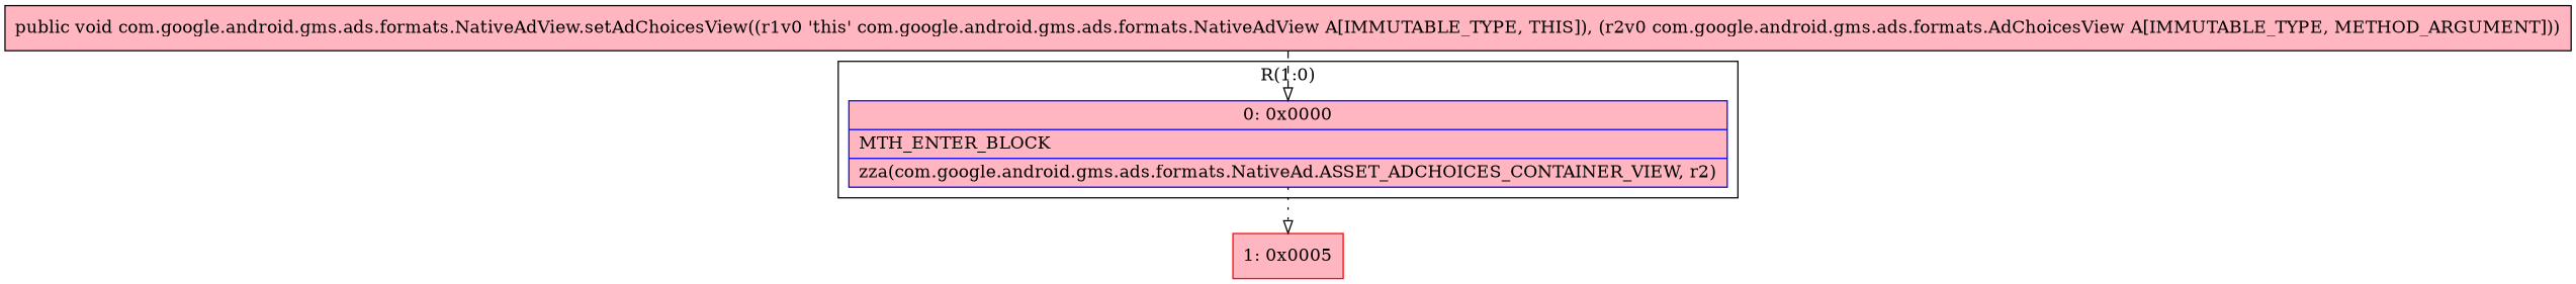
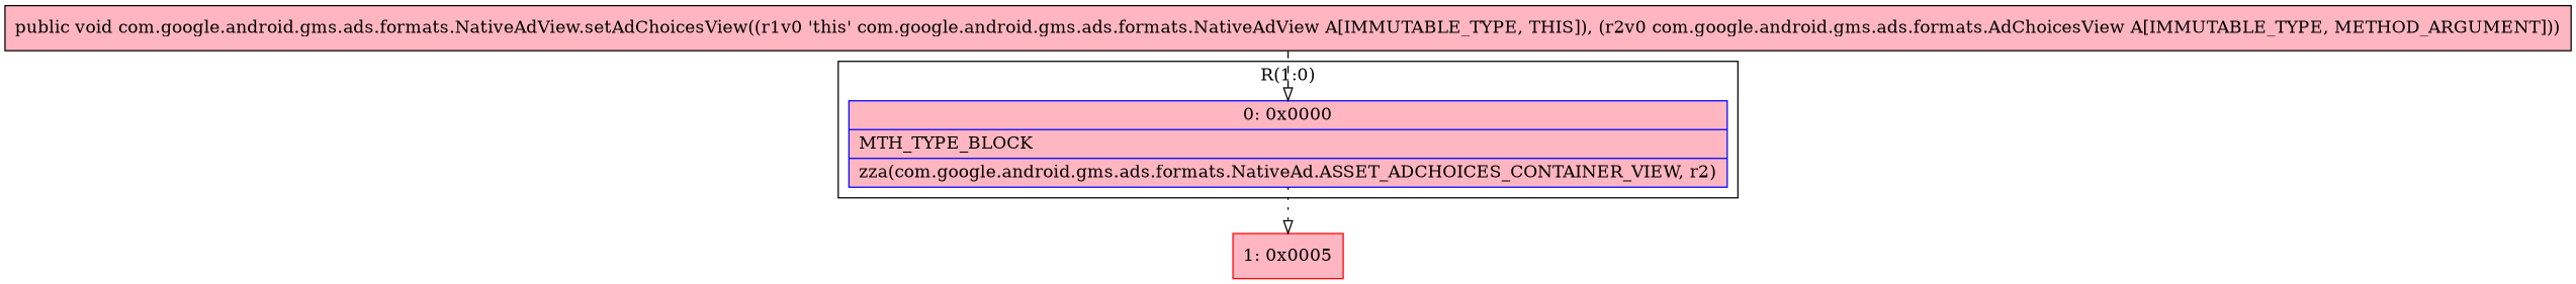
  digraph {
    node [shape=record style=filled fillcolor=lightpink]
    edge [arrowhead=onormal]
-   n1 [color=blue label="{0\:\ 0x0000|MTH_ENTER_BLOCK\l|zza(com.google.android.gms.ads.formats.NativeAd.ASSET_ADCHOICES_CONTAINER_VIEW, r2)\l}"]
+   n1 [color=blue label="{0\:\ 0x0000|MTH_TYPE_BLOCK\l|zza(com.google.android.gms.ads.formats.NativeAd.ASSET_ADCHOICES_CONTAINER_VIEW, r2)\l}"]
    n2 [color=red label="{1\:\ 0x0005}"]
    n3 [label="{public void com.google.android.gms.ads.formats.NativeAdView.setAdChoicesView((r1v0 'this' com.google.android.gms.ads.formats.NativeAdView A[IMMUTABLE_TYPE, THIS]), (r2v0 com.google.android.gms.ads.formats.AdChoicesView A[IMMUTABLE_TYPE, METHOD_ARGUMENT])) }"]
    subgraph cluster_1 {
      label="R(1:0)"
      n1
    }
    n1 -> n2 [style=dotted]
    n3 -> n1 [style=dashed]
  }
